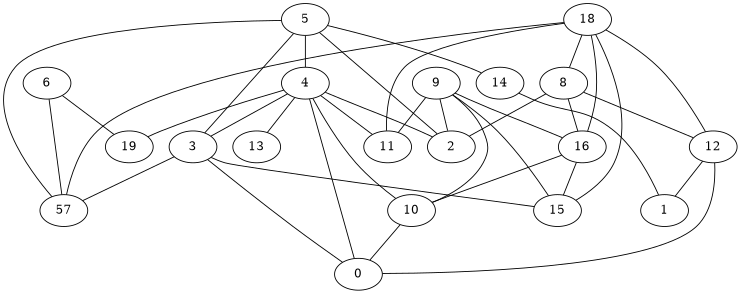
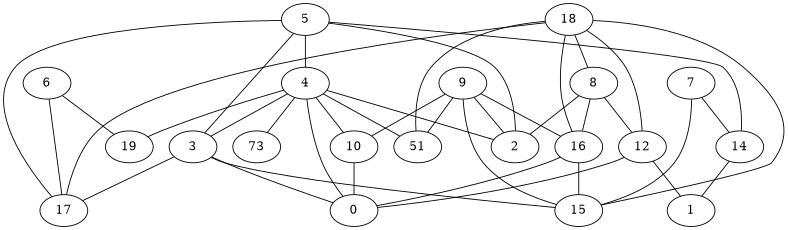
  digraph {
    edge [color=black dir=none]
    12
    0
    1
    5
-   17 [label=57]
+   17
    14
    2
    4
    3
    18
    15
    16
-   11
+   11 [label=51]
    10
    8
-   13
+   13 [label=73]
    19
    6
    9
+   7
    subgraph sub_1 {
      12
      0
      1
      5
      17
      14
      2
      4
      3
      18
      15
      16
      11
      10
      8
      13
      19
      6
      9
+     7
    }
    12 -> 0
    12 -> 1
    5 -> 17
    5 -> 14
    5 -> 2
    5 -> 4
    5 -> 3
    14 -> 1
    4 -> 0
    4 -> 2
    4 -> 3
    4 -> 11
    4 -> 10
    4 -> 13
    4 -> 19
    3 -> 0
    3 -> 17
    3 -> 15
    18 -> 12
    18 -> 17
    18 -> 15
    18 -> 16
    18 -> 11
    18 -> 8
-   16 -> 10
+   16 -> 0
    16 -> 15
    10 -> 0
    8 -> 12
    8 -> 2
    8 -> 16
    6 -> 17
    6 -> 19
    9 -> 2
    9 -> 15
    9 -> 16
    9 -> 11
    9 -> 10
+   7 -> 14
+   7 -> 15
  }
